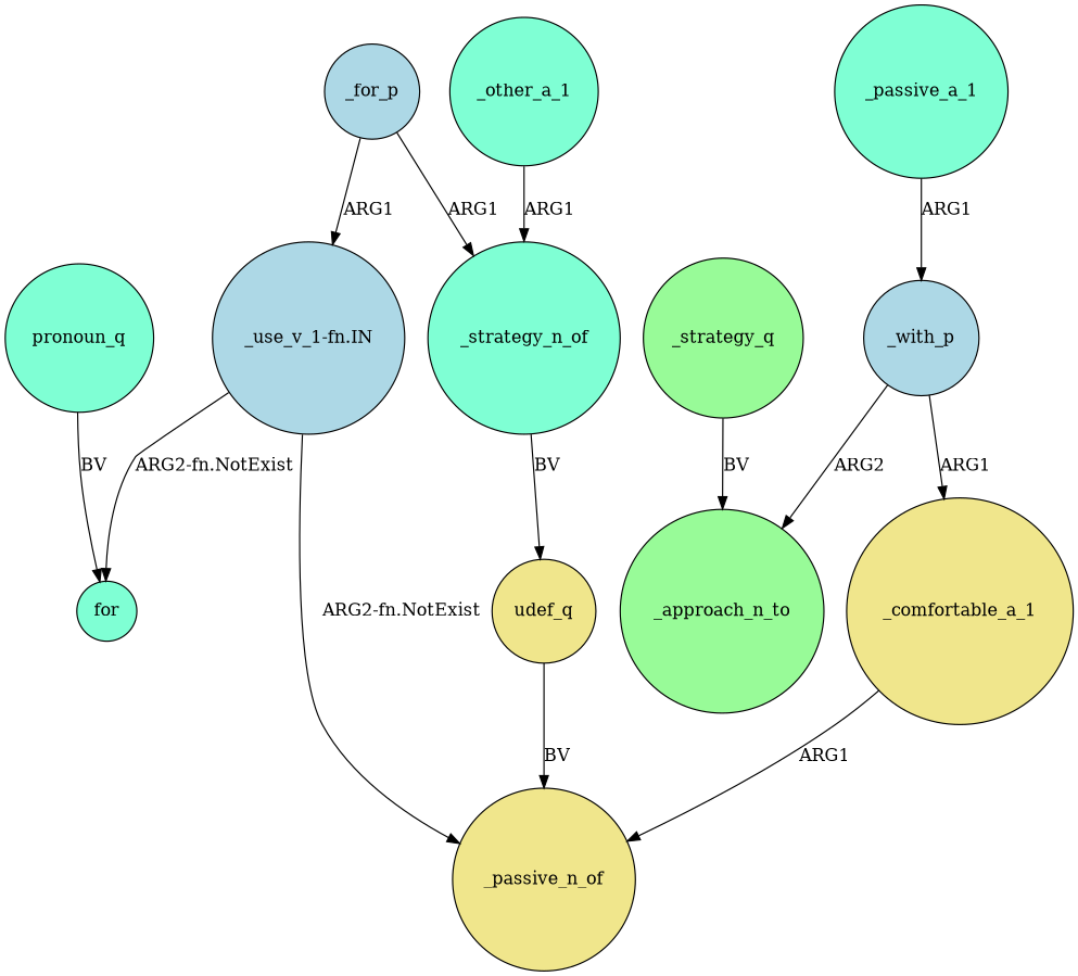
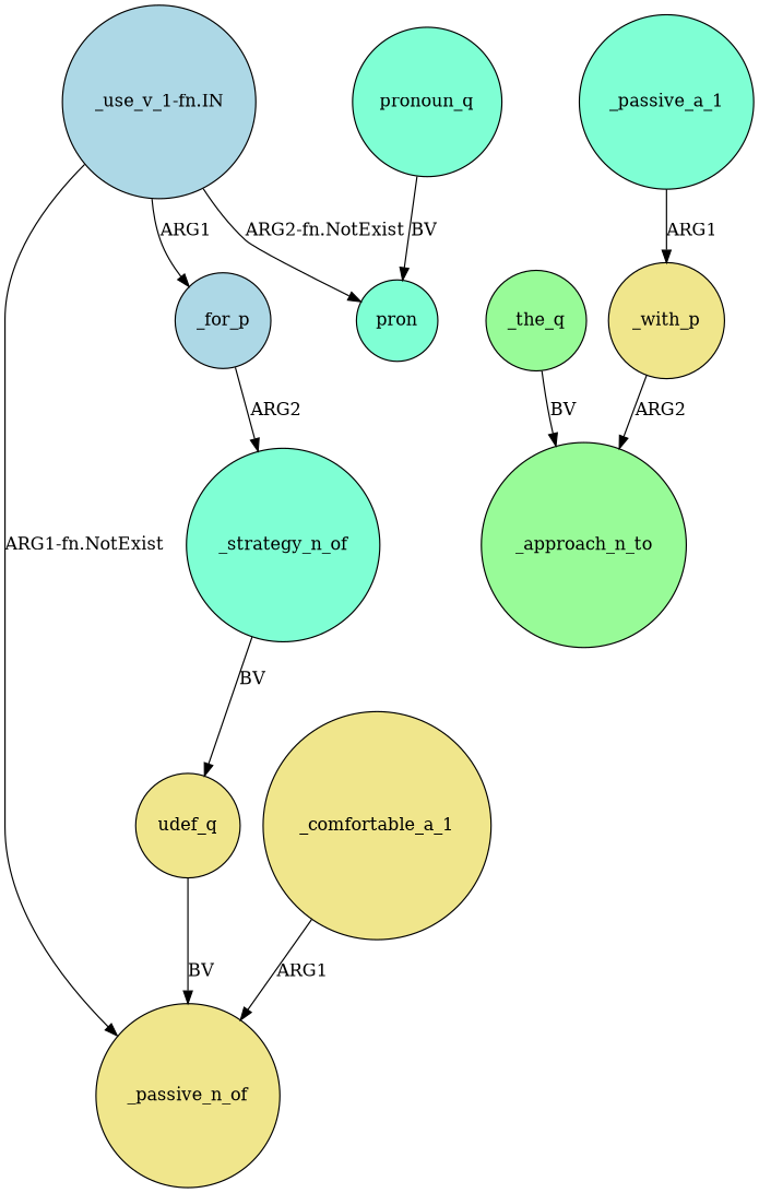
  digraph {
    node [fillcolor=aquamarine shape=circle style=filled]
    "_use_v_1-fn.IN" [fillcolor=lightblue]
-   pron [label=for]
+   pron
    n3 [fillcolor=khaki label=_passive_n_of]
    _for_p [fillcolor=lightblue]
    _strategy_n_of
    udef_q [fillcolor=khaki]
    _comfortable_a_1 [fillcolor=khaki]
    pronoun_q
-   _other_a_1
-   _the_q [fillcolor=palegreen label=_strategy_q]
+   _the_q [fillcolor=palegreen]
    _approach_n_to [fillcolor=palegreen]
-   _with_p [fillcolor=lightblue]
+   _with_p [fillcolor=khaki]
    _passive_a_1
    "_use_v_1-fn.IN" -> pron [label="ARG2-fn.NotExist"]
-   "_use_v_1-fn.IN" -> n3 [label="ARG2-fn.NotExist"]
-   _for_p -> "_use_v_1-fn.IN" [label=ARG1]
-   _for_p -> _strategy_n_of [label=ARG1]
+   "_use_v_1-fn.IN" -> n3 [label="ARG1-fn.NotExist"]
+   "_use_v_1-fn.IN" -> _for_p [label=ARG1]
+   _for_p -> _strategy_n_of [label=ARG2]
    _strategy_n_of -> udef_q [label=BV]
    udef_q -> n3 [label=BV]
    _comfortable_a_1 -> n3 [label=ARG1]
    pronoun_q -> pron [label=BV]
-   _other_a_1 -> _strategy_n_of [label=ARG1]
    _the_q -> _approach_n_to [label=BV]
-   _with_p -> _comfortable_a_1 [label=ARG1]
    _with_p -> _approach_n_to [label=ARG2]
    _passive_a_1 -> _with_p [label=ARG1]
  }
